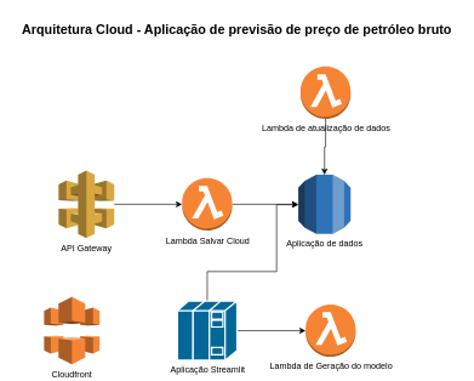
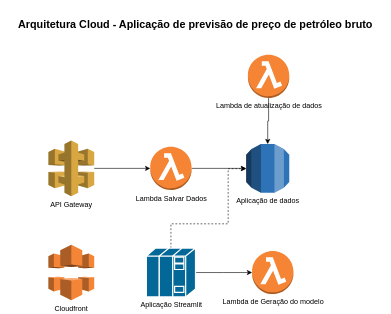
  <mxCell id="0" />
  <mxCell id="1" parent="0" />
  <mxCell id="2" value="" style="edgeStyle=orthogonalEdgeStyle;rounded=0;orthogonalLoop=1;jettySize=auto;html=1;" edge="1" parent="1" source="3" target="5"><mxGeometry relative="1" as="geometry" /></mxCell>
  <mxCell id="3" value="API Gateway" style="outlineConnect=0;dashed=0;verticalLabelPosition=bottom;verticalAlign=top;align=center;html=1;shape=mxgraph.aws3.api_gateway;fillColor=#D9A741;gradientColor=none;" vertex="1" parent="1"><mxGeometry x="80" y="234" width="76.5" height="93" as="geometry" /></mxCell>
  <mxCell id="4" value="" style="edgeStyle=orthogonalEdgeStyle;rounded=0;orthogonalLoop=1;jettySize=auto;html=1;" edge="1" parent="1" source="5" target="6"><mxGeometry relative="1" as="geometry" /></mxCell>
- <mxCell id="5" value="Lambda Salvar Cloud" style="outlineConnect=0;dashed=0;verticalLabelPosition=bottom;verticalAlign=top;align=center;html=1;shape=mxgraph.aws3.lambda_function;fillColor=#F58534;gradientColor=none;" vertex="1" parent="1"><mxGeometry x="250" y="244.5" width="69" height="72" as="geometry" /></mxCell>
+ <mxCell id="5" value="Lambda Salvar Dados" style="outlineConnect=0;dashed=0;verticalLabelPosition=bottom;verticalAlign=top;align=center;html=1;shape=mxgraph.aws3.lambda_function;fillColor=#F58534;gradientColor=none;" vertex="1" parent="1"><mxGeometry x="250" y="244.5" width="69" height="72" as="geometry" /></mxCell>
  <mxCell id="6" value="Aplicação de dados" style="outlineConnect=0;dashed=0;verticalLabelPosition=bottom;verticalAlign=top;align=center;html=1;shape=mxgraph.aws3.rds;fillColor=#2E73B8;gradientColor=none;" vertex="1" parent="1"><mxGeometry x="410" y="240" width="72" height="81" as="geometry" /></mxCell>
  <mxCell id="7" value="" style="edgeStyle=orthogonalEdgeStyle;rounded=0;orthogonalLoop=1;jettySize=auto;html=1;" edge="1" parent="1" source="8" target="6"><mxGeometry relative="1" as="geometry" /></mxCell>
  <mxCell id="8" value="Lambda de atualização de dados" style="outlineConnect=0;dashed=0;verticalLabelPosition=bottom;verticalAlign=top;align=center;html=1;shape=mxgraph.aws3.lambda_function;fillColor=#F58534;gradientColor=none;" vertex="1" parent="1"><mxGeometry x="413" y="91" width="69" height="72" as="geometry" /></mxCell>
  <mxCell id="9" value="Lambda de Geração do modelo" style="outlineConnect=0;dashed=0;verticalLabelPosition=bottom;verticalAlign=top;align=center;html=1;shape=mxgraph.aws3.lambda_function;fillColor=#F58534;gradientColor=none;" vertex="1" parent="1"><mxGeometry x="420" y="418.25" width="69" height="72" as="geometry" /></mxCell>
  <mxCell id="10" value="" style="edgeStyle=orthogonalEdgeStyle;rounded=0;orthogonalLoop=1;jettySize=auto;html=1;" edge="1" parent="1" source="12" target="9"><mxGeometry relative="1" as="geometry" /></mxCell>
- <mxCell id="11" style="edgeStyle=orthogonalEdgeStyle;rounded=0;orthogonalLoop=1;jettySize=auto;html=1;" edge="1" parent="1" source="12" target="6"><mxGeometry relative="1" as="geometry"><Array as="points"><mxPoint x="285" y="373" /><mxPoint x="380" y="373" /><mxPoint x="380" y="281" /></Array></mxGeometry></mxCell>
+ <mxCell id="11" style="edgeStyle=orthogonalEdgeStyle;rounded=0;orthogonalLoop=1;jettySize=auto;html=1;dashed=1;" edge="1" parent="1" source="12" target="6"><mxGeometry relative="1" as="geometry"><Array as="points"><mxPoint x="285" y="373" /><mxPoint x="380" y="373" /><mxPoint x="380" y="281" /></Array></mxGeometry></mxCell>
  <mxCell id="12" value="Aplicação Streamlit" style="shape=mxgraph.cisco.misc.front_end_processor;html=1;pointerEvents=1;dashed=0;fillColor=#036897;strokeColor=#ffffff;strokeWidth=2;verticalLabelPosition=bottom;verticalAlign=top;align=center;outlineConnect=0;" vertex="1" parent="1"><mxGeometry x="243.5" y="413.5" width="82" height="81.5" as="geometry" /></mxCell>
- <mxCell id="13" value="Cloudfront" style="outlineConnect=0;dashed=0;verticalLabelPosition=bottom;verticalAlign=top;align=center;html=1;shape=mxgraph.aws3.cloudfront;fillColor=#F58536;gradientColor=none;" vertex="1" parent="1"><mxGeometry x="60" y="407.75" width="76.5" height="93" as="geometry" /></mxCell>
+ <mxCell id="13" value="Cloudfront" style="outlineConnect=0;dashed=0;verticalLabelPosition=bottom;verticalAlign=top;align=center;html=1;shape=mxgraph.aws3.cloudfront;fillColor=#F58536;gradientColor=none;" vertex="1" parent="1"><mxGeometry x="80" y="407.75" width="76.5" height="93" as="geometry" /></mxCell>
  <mxCell id="14" value="&lt;font style=&quot;font-size: 18px;&quot;&gt;&lt;b&gt;Arquitetura Cloud - Aplicação de previsão de preço de petróleo bruto&lt;/b&gt;&lt;/font&gt;" style="text;html=1;align=center;verticalAlign=middle;resizable=0;points=[];autosize=1;strokeColor=none;fillColor=none;" vertex="1" parent="1"><mxGeometry x="20" y="20" width="610" height="40" as="geometry" /></mxCell>
